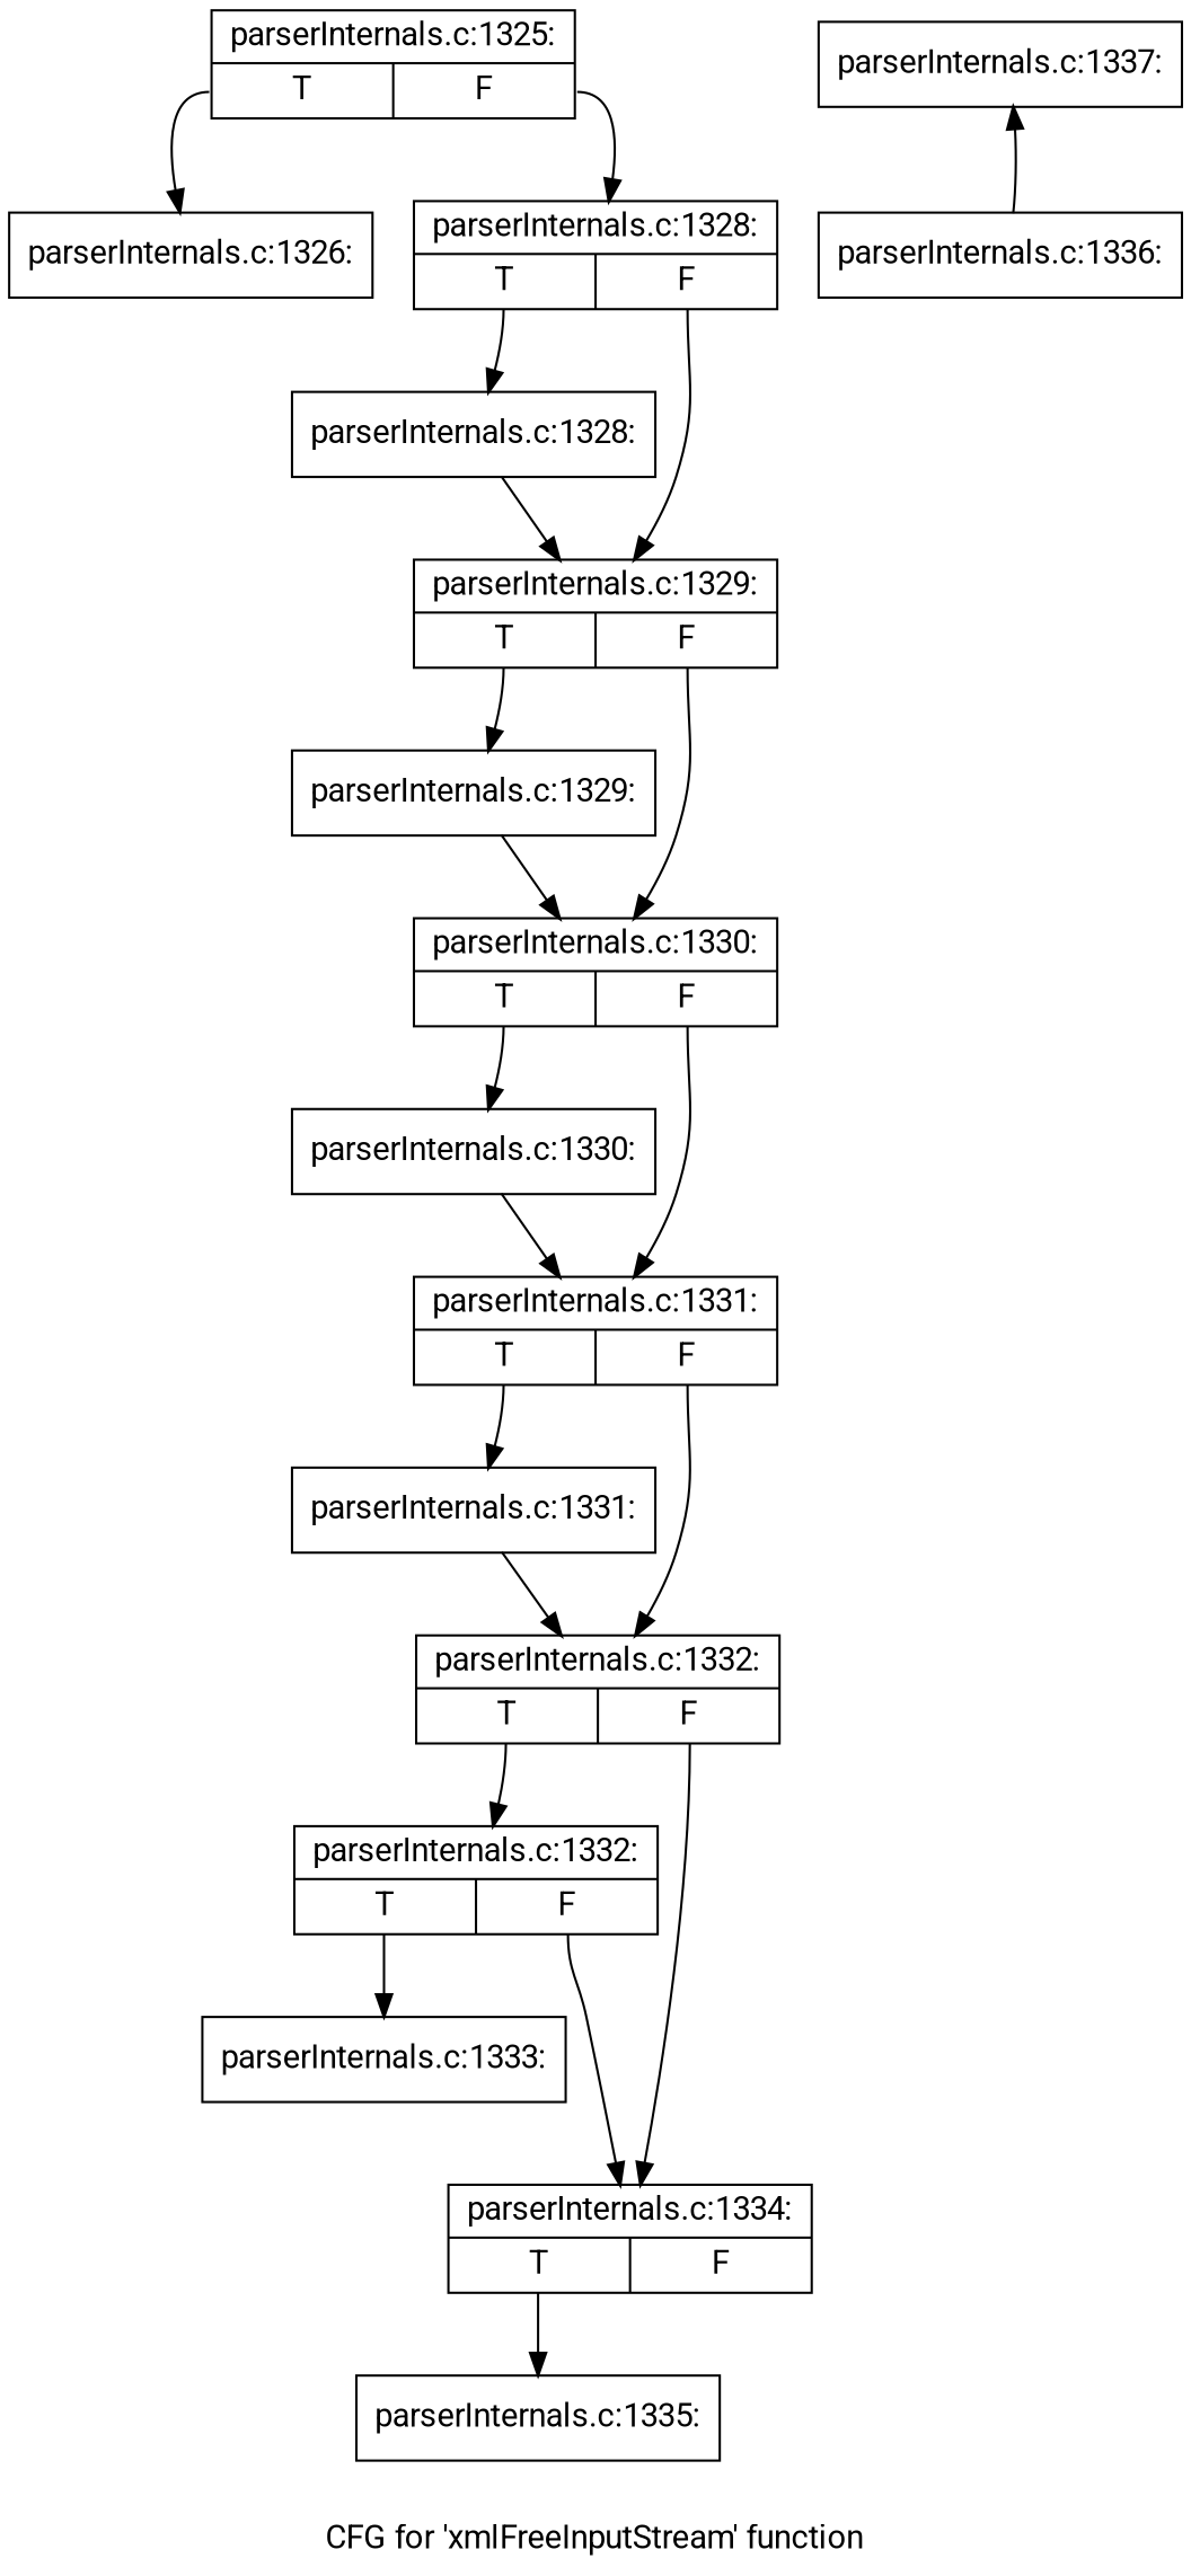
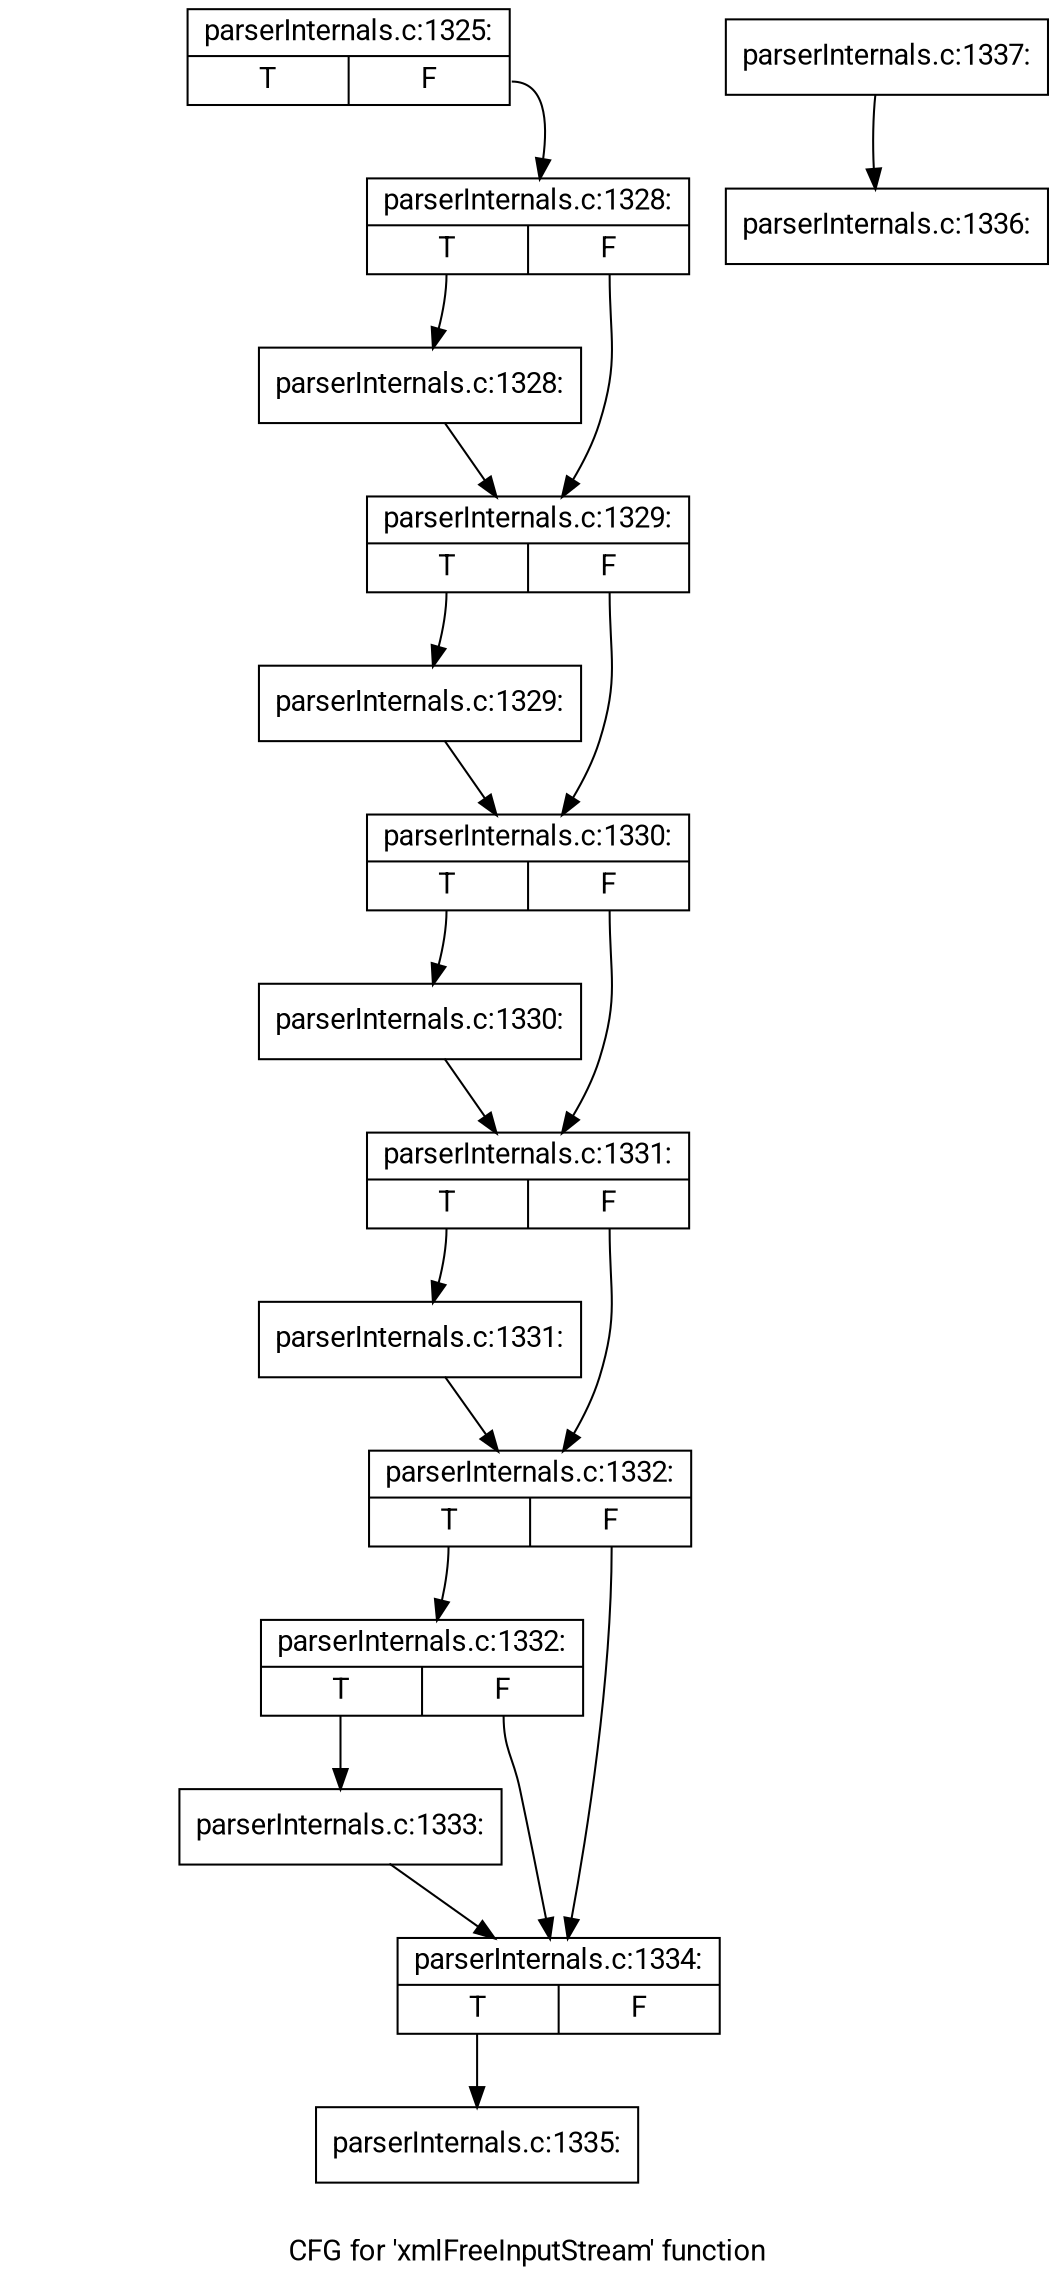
  digraph {
    fontname=Roboto
    label="CFG for 'xmlFreeInputStream' function"
    node [fontname=Roboto shape=record]
    edge [fontname=Roboto tailport=s0]
    n1 [label="{parserInternals.c:1325:|{<s0>T|<s1>F}}"]
-   n2 [label="{parserInternals.c:1326:}"]
    n3 [label="{parserInternals.c:1328:|{<s0>T|<s1>F}}"]
    n4 [label="{parserInternals.c:1328:}"]
    n5 [label="{parserInternals.c:1329:|{<s0>T|<s1>F}}"]
    n6 [label="{parserInternals.c:1337:}"]
    n7 [label="{parserInternals.c:1329:}"]
    n8 [label="{parserInternals.c:1330:|{<s0>T|<s1>F}}"]
    n9 [label="{parserInternals.c:1330:}"]
    n10 [label="{parserInternals.c:1331:|{<s0>T|<s1>F}}"]
    n11 [label="{parserInternals.c:1331:}"]
    n12 [label="{parserInternals.c:1332:|{<s0>T|<s1>F}}"]
    n13 [label="{parserInternals.c:1332:|{<s0>T|<s1>F}}"]
    n14 [label="{parserInternals.c:1334:|{<s0>T|<s1>F}}"]
    n15 [label="{parserInternals.c:1333:}"]
    n16 [label="{parserInternals.c:1335:}"]
    n17 [label="{parserInternals.c:1336:}"]
-   n1 -> n2
    n1 -> n3 [tailport=s1]
    n3 -> n4
    n3 -> n5 [tailport=s1]
    n4 -> n5 [tailport=""]
    n5 -> n7
    n5 -> n8 [tailport=s1]
    n7 -> n8 [tailport=""]
    n8 -> n9
    n8 -> n10 [tailport=s1]
    n9 -> n10 [tailport=""]
    n10 -> n11
    n10 -> n12 [tailport=s1]
    n11 -> n12 [tailport=""]
    n12 -> n13
    n12 -> n14 [tailport=s1]
    n13 -> n14 [tailport=s1]
    n13 -> n15
    n14 -> n16
-   n17 -> n6 [tailport=""]
+   n15 -> n14 [tailport=""]
+   n6 -> n17 [tailport=""]
  }
